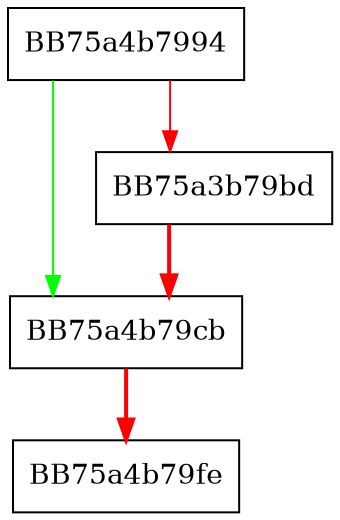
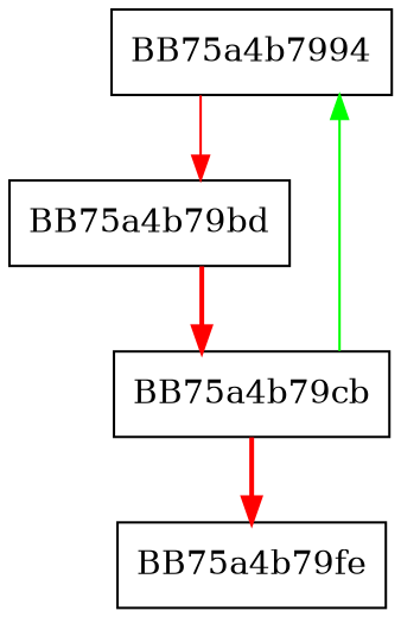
  digraph {
    splines=ortho
    node [shape=box]
    edge [color=red style=solid]
    BB75a4b7994
    BB75a4b79cb
-   BB75a4b79bd [label=BB75a3b79bd]
+   BB75a4b79bd
    BB75a4b79fe
-   BB75a4b7994 -> BB75a4b79cb [color=green]
+   BB75a4b79cb -> BB75a4b7994 [color=green]
    BB75a4b7994 -> BB75a4b79bd
    BB75a4b79cb -> BB75a4b79fe [style=bold]
    BB75a4b79bd -> BB75a4b79cb [style=bold]
  }
